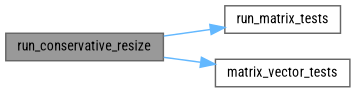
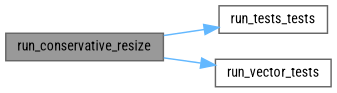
  digraph {
    fontname="Roboto Condensed"
    rankdir=LR
    node [color=grey40 fillcolor=white fontname="Roboto Condensed" fontsize=10 shape=box style=filled]
    edge [color=steelblue1 fontname="Roboto Condensed" fontsize=10 labelfontname=Helvetica labelfontsize=10 style=solid]
    n1 [color=gray40 fillcolor=grey60 fontcolor=black height=0.2 label=run_conservative_resize width=0.4]
-   n2 [height=0.2 label=run_matrix_tests width=0.4]
-   n3 [height=0.2 label=matrix_vector_tests width=0.4]
+   n2 [height=0.2 label=run_tests_tests width=0.4]
+   n3 [height=0.2 label=run_vector_tests width=0.4]
    n1 -> n2
    n1 -> n3
  }
